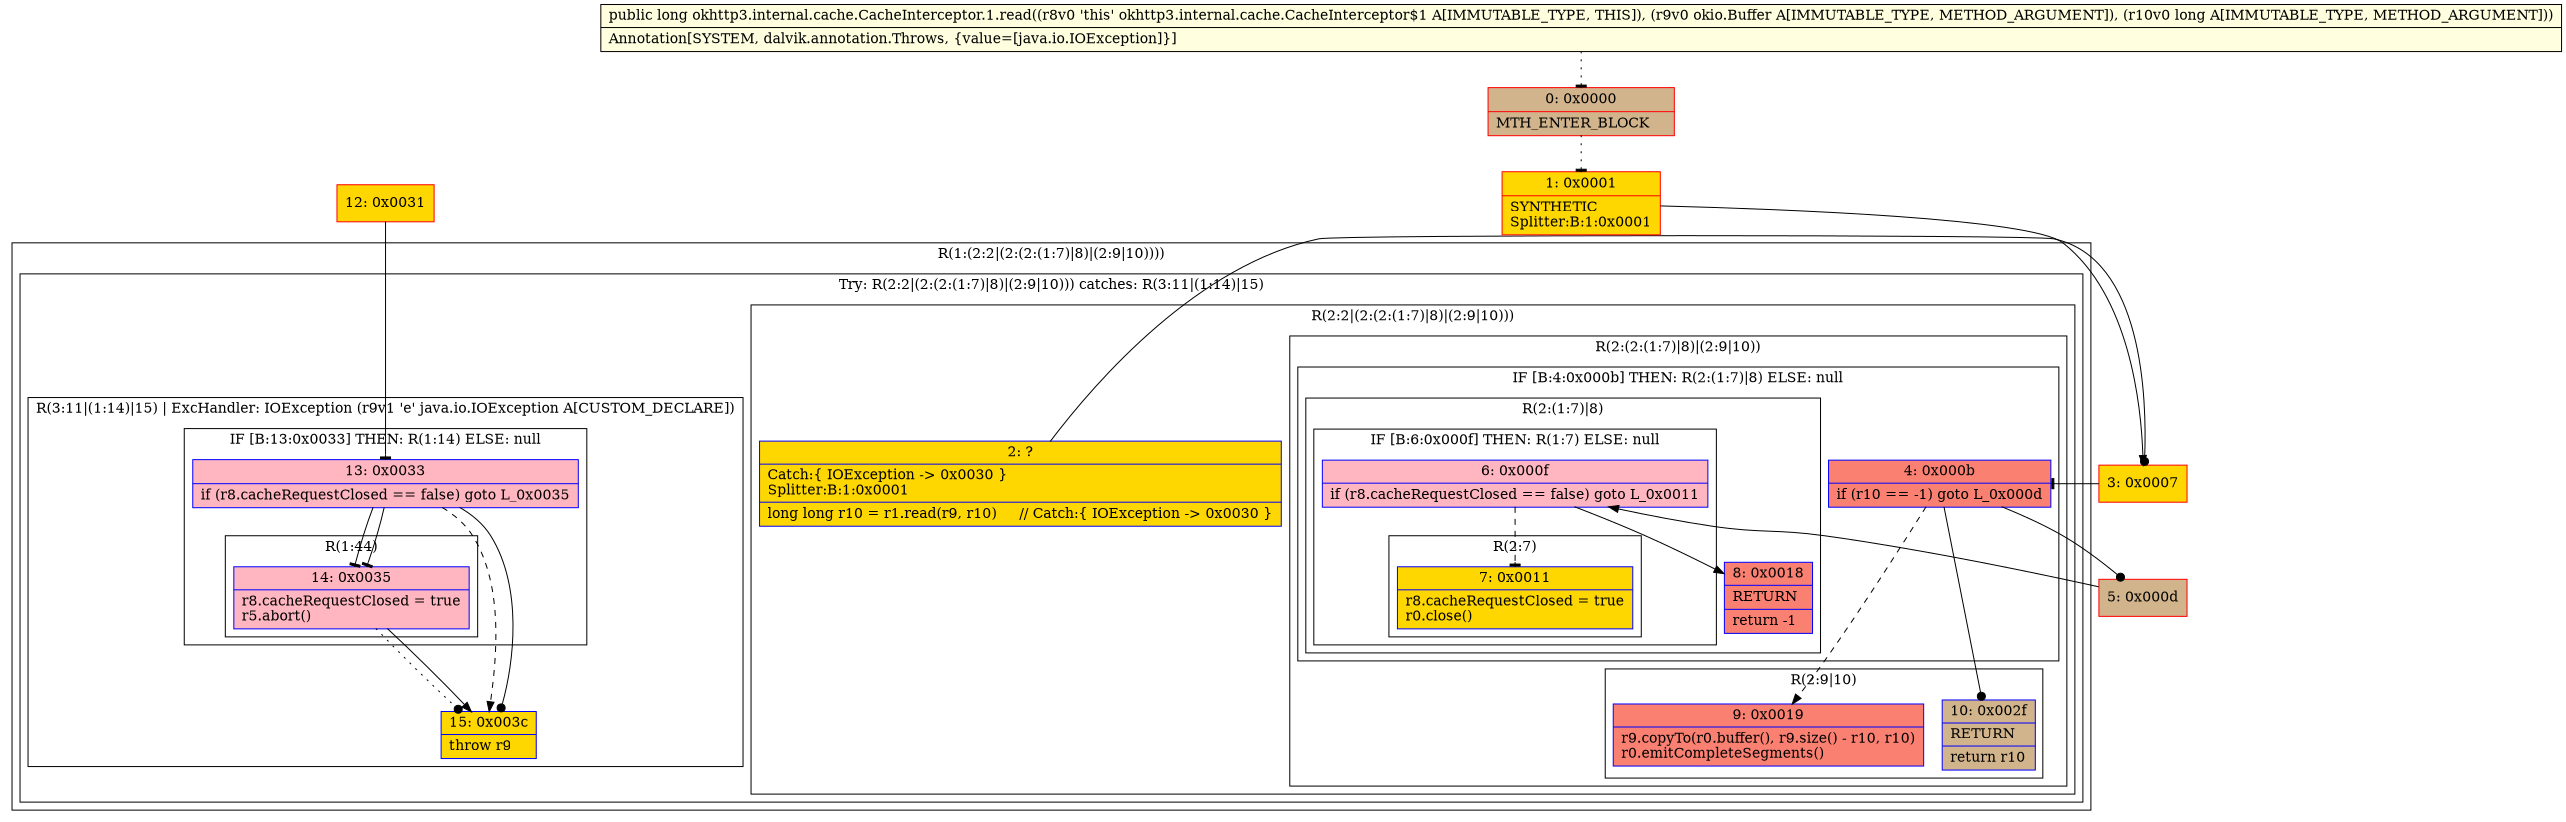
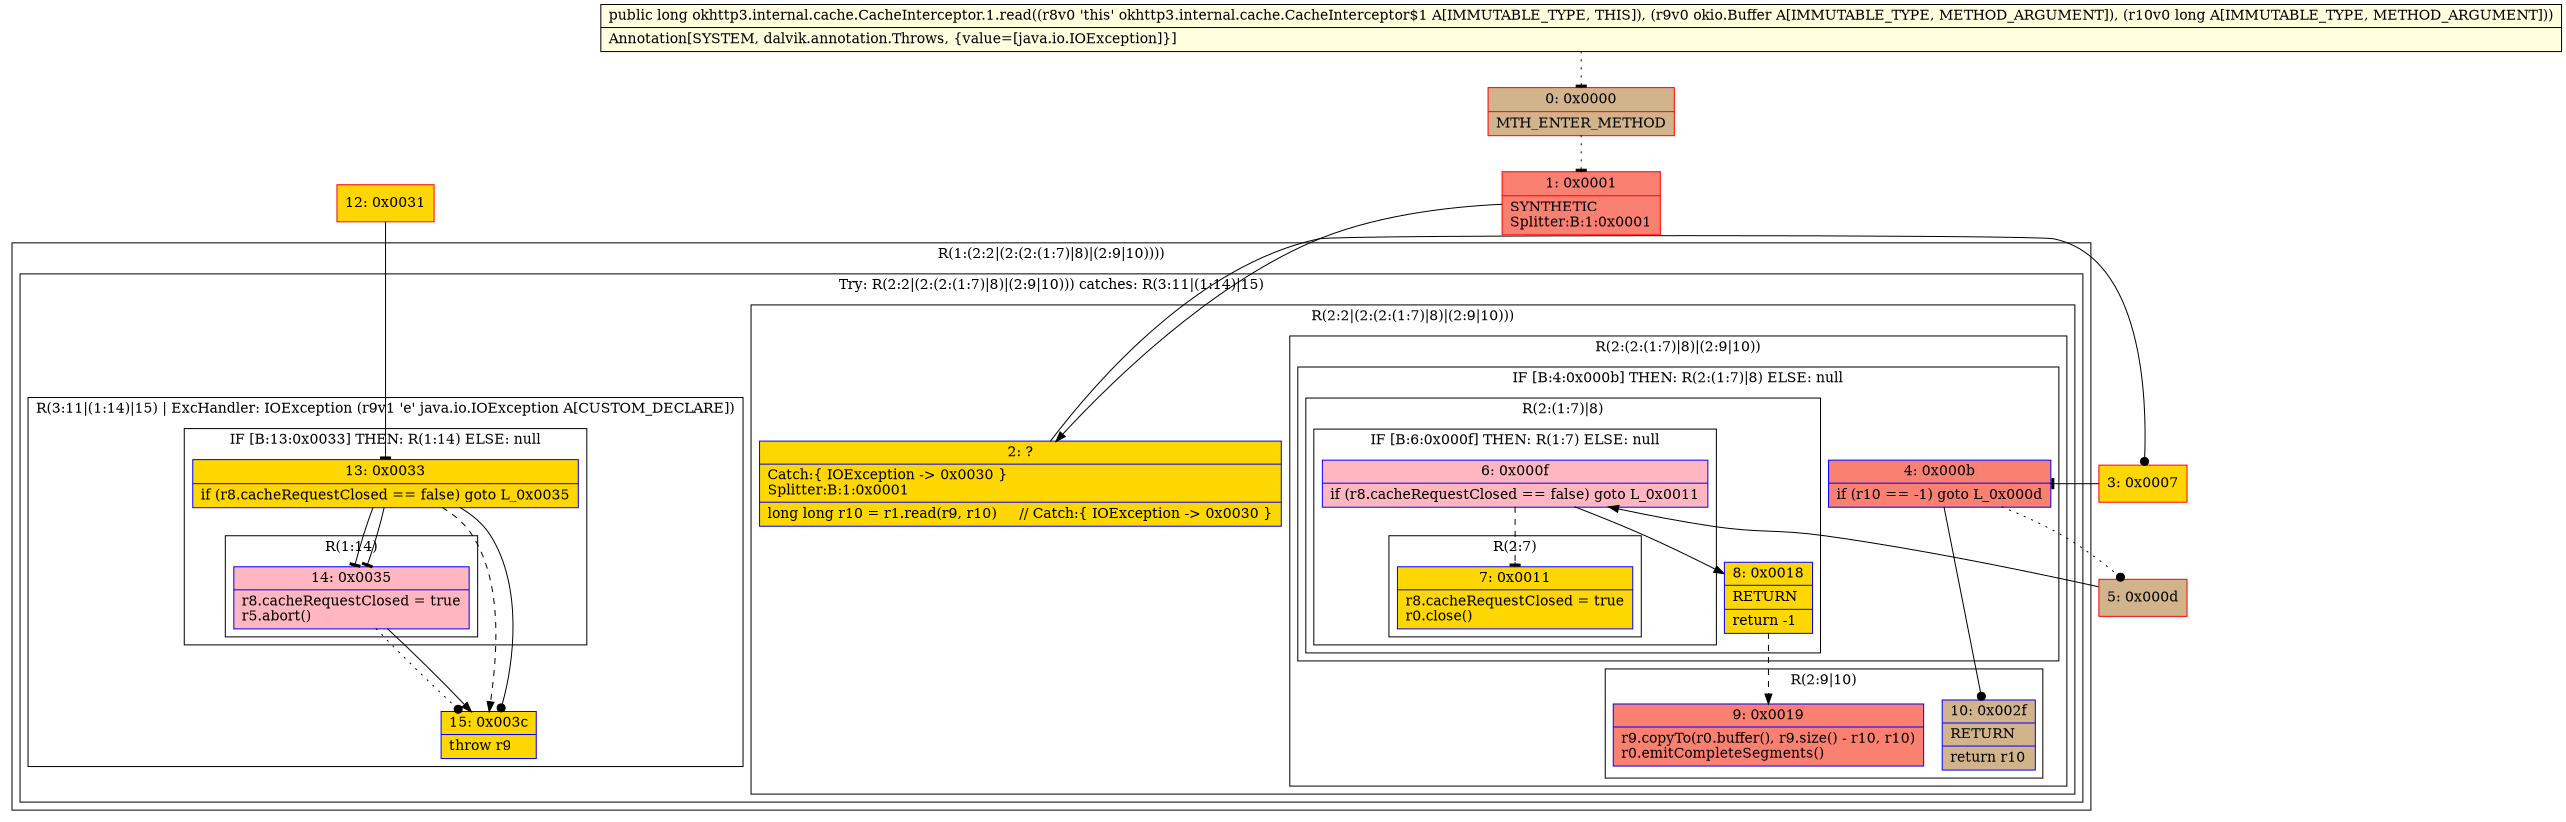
  digraph {
    node [color=blue fillcolor=gold shape=record style=filled]
    edge [arrowhead=tee style=solid]
    n1 [label="{7\:\ 0x0011|r8.cacheRequestClosed = true\lr0.close()\l}"]
    n2 [fillcolor=lightpink label="{6\:\ 0x000f|if (r8.cacheRequestClosed == false) goto L_0x0011\l}"]
-   n3 [fillcolor=salmon label="{8\:\ 0x0018|RETURN\l|return \-1\l}"]
+   n3 [label="{8\:\ 0x0018|RETURN\l|return \-1\l}"]
    n4 [fillcolor=salmon label="{4\:\ 0x000b|if (r10 == \-1) goto L_0x000d\l}"]
    n5 [fillcolor=salmon label="{9\:\ 0x0019|r9.copyTo(r0.buffer(), r9.size() \- r10, r10)\lr0.emitCompleteSegments()\l}"]
    n6 [fillcolor=tan label="{10\:\ 0x002f|RETURN\l|return r10\l}"]
    n7 [label="{2\:\ ?|Catch:\{ IOException \-\> 0x0030 \}\lSplitter:B:1:0x0001\l|long long r10 = r1.read(r9, r10)     \/\/ Catch:\{ IOException \-\> 0x0030 \}\l}"]
    n8 [fillcolor=lightpink label="{14\:\ 0x0035|r8.cacheRequestClosed = true\lr5.abort()\l}"]
-   n9 [fillcolor=lightpink label="{13\:\ 0x0033|if (r8.cacheRequestClosed == false) goto L_0x0035\l}"]
+   n9 [label="{13\:\ 0x0033|if (r8.cacheRequestClosed == false) goto L_0x0035\l}"]
    n10 [label="{15\:\ 0x003c|throw r9\l}"]
    n11 [color=red fillcolor=tan label="{5\:\ 0x000d}"]
    n12 [color=red label="{3\:\ 0x0007}"]
    n13 [color=red label="{12\:\ 0x0031}"]
-   n14 [color=red fillcolor=tan label="{0\:\ 0x0000|MTH_ENTER_BLOCK\l}"]
-   n15 [color=red label="{1\:\ 0x0001|SYNTHETIC\lSplitter:B:1:0x0001\l}"]
+   n14 [color=red fillcolor=tan label="{0\:\ 0x0000|MTH_ENTER_METHOD\l}"]
+   n15 [color=red fillcolor=salmon label="{1\:\ 0x0001|SYNTHETIC\lSplitter:B:1:0x0001\l}"]
    n16 [fillcolor=lightyellow label="{public long okhttp3.internal.cache.CacheInterceptor.1.read((r8v0 'this' okhttp3.internal.cache.CacheInterceptor$1 A[IMMUTABLE_TYPE, THIS]), (r9v0 okio.Buffer A[IMMUTABLE_TYPE, METHOD_ARGUMENT]), (r10v0 long A[IMMUTABLE_TYPE, METHOD_ARGUMENT]))  | Annotation[SYSTEM, dalvik.annotation.Throws, \{value=[java.io.IOException]\}]\l}" color=""]
    subgraph cluster_1 {
      label="R(1:(2:2|(2:(2:(1:7)|8)|(2:9|10))))"
      subgraph cluster_2 {
        label="Try: R(2:2|(2:(2:(1:7)|8)|(2:9|10))) catches: R(3:11|(1:14)|15)"
        subgraph cluster_3 {
          label="R(2:2|(2:(2:(1:7)|8)|(2:9|10)))"
          n7
          subgraph cluster_4 {
            label="R(2:(2:(1:7)|8)|(2:9|10))"
            subgraph cluster_5 {
              label="IF [B:4:0x000b] THEN: R(2:(1:7)|8) ELSE: null"
              n4
              subgraph cluster_6 {
                label="R(2:(1:7)|8)"
                n3
                subgraph cluster_7 {
                  label="IF [B:6:0x000f] THEN: R(1:7) ELSE: null"
                  n2
                  subgraph cluster_8 {
                    label="R(2:7)"
                    n1
                  }
                }
              }
            }
            subgraph cluster_9 {
              label="R(2:9|10)"
              n5
              n6
            }
          }
        }
        subgraph cluster_10 {
          label="R(3:11|(1:14)|15) | ExcHandler: IOException (r9v1 'e' java.io.IOException A[CUSTOM_DECLARE])\l"
          n10
          subgraph cluster_11 {
            label="IF [B:13:0x0033] THEN: R(1:14) ELSE: null"
            n9
            subgraph cluster_12 {
-             label="R(1:44)"
+             label="R(1:14)"
              n8
            }
          }
        }
      }
    }
    subgraph cluster_13 {
      label="R(3:11|(1:14)|15) | ExcHandler: IOException (r9v1 'e' java.io.IOException A[CUSTOM_DECLARE])\l"
      subgraph cluster_14 {
        label="IF [B:13:0x0033] THEN: R(1:14) ELSE: null"
        subgraph cluster_15 {
          label="R(1:14)"
        }
      }
    }
    n2 -> n1 [style=dashed]
    n2 -> n3 [arrowhead=normal]
-   n4 -> n5 [arrowhead=normal style=dashed]
+   n3 -> n5 [arrowhead=normal style=dashed]
    n4 -> n6 [arrowhead=dot]
-   n4 -> n11 [arrowhead=dot]
+   n4 -> n11 [arrowhead=dot style=dotted]
    n7 -> n12 [arrowhead=dot]
    n8 -> n10 [arrowhead=dot style=dotted]
    n8 -> n10 [arrowhead=normal]
    n9 -> n8
    n9 -> n8
    n9 -> n10 [arrowhead=normal style=dashed]
    n9 -> n10 [arrowhead=dot]
    n11 -> n2 [arrowhead=normal]
    n12 -> n4
    n13 -> n9
    n14 -> n15 [style=dotted]
-   n15 -> n12 [arrowhead=normal]
+   n15 -> n7 [arrowhead=normal]
    n16 -> n14 [style=dotted]
  }
